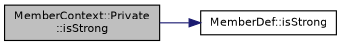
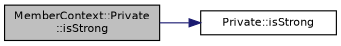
  digraph {
    rankdir=LR
    node [color=black fontname=Helvetica fontsize=10 shape=record style=filled]
    n1 [fillcolor=grey75 fontcolor=black height=0.2 label="MemberContext::Private\l::isStrong" width=0.4]
-   n2 [fillcolor=white height=0.2 label="MemberDef::isStrong" width=0.4]
+   n2 [fillcolor=white height=0.2 label="Private::isStrong" width=0.4]
    n1 -> n2 [color=midnightblue fontname=Helvetica fontsize=10 labelfontname=Helvetica labelfontsize=10 style=solid]
  }
